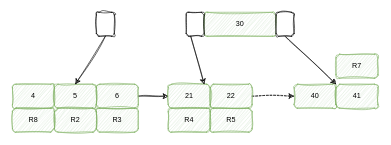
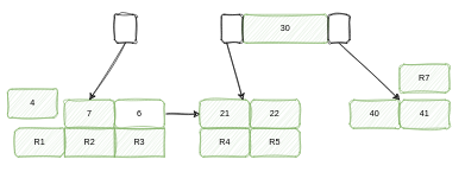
  <mxCell id="0" />
  <mxCell id="1" parent="0" />
  <mxCell id="2" value="" style="rounded=1;whiteSpace=wrap;html=1;sketch=1;curveFitting=1;jiggle=2;" parent="1" vertex="1"><mxGeometry x="160" y="20" width="30" height="40" as="geometry" /></mxCell>
  <mxCell id="3" value="30" style="rounded=1;whiteSpace=wrap;html=1;fillColor=#d5e8d4;strokeColor=#82b366;sketch=1;curveFitting=1;jiggle=2;" parent="1" vertex="1"><mxGeometry x="340" y="20" width="120" height="40" as="geometry" /></mxCell>
  <mxCell id="4" value="" style="rounded=1;whiteSpace=wrap;html=1;sketch=1;curveFitting=1;jiggle=2;" parent="1" vertex="1"><mxGeometry x="310" y="20" width="30" height="40" as="geometry" /></mxCell>
- <mxCell id="5" value="4" style="rounded=1;whiteSpace=wrap;html=1;fillColor=#d5e8d4;strokeColor=#82b366;sketch=1;curveFitting=1;jiggle=2;" parent="1" vertex="1"><mxGeometry x="20" y="140" width="70" height="40" as="geometry" /></mxCell>
- <mxCell id="6" value="5" style="rounded=1;whiteSpace=wrap;html=1;fillColor=#d5e8d4;strokeColor=#82b366;sketch=1;curveFitting=1;jiggle=2;" parent="1" vertex="1"><mxGeometry x="90" y="140" width="70" height="40" as="geometry" /></mxCell>
- <mxCell id="7" value="" style="edgeStyle=orthogonalEdgeStyle;rounded=0;sketch=1;hachureGap=4;jiggle=2;curveFitting=1;orthogonalLoop=1;jettySize=auto;html=1;fontFamily=Architects Daughter;fontSource=https%3A%2F%2Ffonts.googleapis.com%2Fcss%3Ffamily%3DArchitects%2BDaughter;fontSize=16;entryX=0;entryY=0.5;entryDx=0;entryDy=0;dashed=1;" edge="1" parent="1" source="8" target="11"><mxGeometry relative="1" as="geometry" /></mxCell>
+ <mxCell id="5" value="4" style="rounded=1;whiteSpace=wrap;html=1;fillColor=#d5e8d4;strokeColor=#82b366;sketch=1;curveFitting=1;jiggle=2;" parent="1" vertex="1"><mxGeometry x="10" y="125" width="70" height="40" as="geometry" /></mxCell>
+ <mxCell id="6" value="7" style="rounded=1;whiteSpace=wrap;html=1;fillColor=#d5e8d4;strokeColor=#82b366;sketch=1;curveFitting=1;jiggle=2;" parent="1" vertex="1"><mxGeometry x="90" y="140" width="70" height="40" as="geometry" /></mxCell>
  <mxCell id="8" value="22" style="rounded=1;whiteSpace=wrap;html=1;fillColor=#d5e8d4;strokeColor=#82b366;sketch=1;curveFitting=1;jiggle=2;" parent="1" vertex="1"><mxGeometry x="350" y="140" width="70" height="40" as="geometry" /></mxCell>
  <mxCell id="9" value="" style="edgeStyle=orthogonalEdgeStyle;rounded=0;sketch=1;hachureGap=4;jiggle=2;curveFitting=1;orthogonalLoop=1;jettySize=auto;html=1;fontFamily=Architects Daughter;fontSource=https%3A%2F%2Ffonts.googleapis.com%2Fcss%3Ffamily%3DArchitects%2BDaughter;fontSize=16;dashed=0;" edge="1" parent="1" source="10" target="18"><mxGeometry relative="1" as="geometry" /></mxCell>
- <mxCell id="10" value="6" style="rounded=1;whiteSpace=wrap;html=1;fillColor=#d5e8d4;strokeColor=#82b366;sketch=1;curveFitting=1;jiggle=2;" parent="1" vertex="1"><mxGeometry x="160" y="140" width="70" height="40" as="geometry" /></mxCell>
+ <mxCell id="10" value="6" style="rounded=1;whiteSpace=wrap;html=1;fillColor=#ffffff;strokeColor=#82b366;sketch=1;curveFitting=1;jiggle=2;" parent="1" vertex="1"><mxGeometry x="160" y="140" width="70" height="40" as="geometry" /></mxCell>
  <mxCell id="11" value="40" style="rounded=1;whiteSpace=wrap;html=1;fillColor=#d5e8d4;strokeColor=#82b366;sketch=1;curveFitting=1;jiggle=2;" parent="1" vertex="1"><mxGeometry x="490" y="140" width="70" height="40" as="geometry" /></mxCell>
  <mxCell id="12" value="41" style="rounded=1;whiteSpace=wrap;html=1;fillColor=#d5e8d4;strokeColor=#82b366;sketch=1;curveFitting=1;jiggle=2;" parent="1" vertex="1"><mxGeometry x="560" y="140" width="70" height="40" as="geometry" /></mxCell>
- <mxCell id="13" value="R8" style="rounded=1;whiteSpace=wrap;html=1;fillColor=#d5e8d4;strokeColor=#82b366;sketch=1;curveFitting=1;jiggle=2;" parent="1" vertex="1"><mxGeometry x="20" y="180" width="70" height="40" as="geometry" /></mxCell>
- <mxCell id="14" value="R2" style="rounded=1;whiteSpace=wrap;html=1;fillColor=#d5e8d4;strokeColor=#82b366;sketch=1;curveFitting=1;jiggle=2;" parent="1" vertex="1"><mxGeometry x="90" y="180" width="70" height="40" as="geometry" /></mxCell>
+ <mxCell id="13" value="R1" style="rounded=1;whiteSpace=wrap;html=1;fillColor=#d5e8d4;strokeColor=#82b366;sketch=1;curveFitting=1;jiggle=2;" parent="1" vertex="1"><mxGeometry x="20" y="180" width="70" height="40" as="geometry" /></mxCell>
+ <mxCell id="14" value="R2" style="whiteSpace=wrap;html=1;fillColor=#d5e8d4;strokeColor=#82b366;sketch=1;curveFitting=1;jiggle=2;rounded=0;" parent="1" vertex="1"><mxGeometry x="90" y="180" width="70" height="40" as="geometry" /></mxCell>
  <mxCell id="15" value="R4" style="rounded=1;whiteSpace=wrap;html=1;fillColor=#d5e8d4;strokeColor=#82b366;sketch=1;curveFitting=1;jiggle=2;" parent="1" vertex="1"><mxGeometry x="280" y="180" width="70" height="40" as="geometry" /></mxCell>
- <mxCell id="16" value="R3" style="rounded=1;whiteSpace=wrap;html=1;fillColor=#d5e8d4;strokeColor=#82b366;sketch=1;curveFitting=1;jiggle=2;" parent="1" vertex="1"><mxGeometry x="160" y="180" width="70" height="40" as="geometry" /></mxCell>
+ <mxCell id="16" value="R3" style="whiteSpace=wrap;html=1;fillColor=#d5e8d4;strokeColor=#82b366;sketch=1;curveFitting=1;jiggle=2;rounded=0;" parent="1" vertex="1"><mxGeometry x="160" y="180" width="70" height="40" as="geometry" /></mxCell>
  <mxCell id="17" value="R5" style="rounded=1;whiteSpace=wrap;html=1;fillColor=#d5e8d4;strokeColor=#82b366;sketch=1;curveFitting=1;jiggle=2;" parent="1" vertex="1"><mxGeometry x="350" y="180" width="70" height="40" as="geometry" /></mxCell>
  <mxCell id="18" value="21" style="rounded=1;whiteSpace=wrap;html=1;fillColor=#d5e8d4;strokeColor=#82b366;sketch=1;curveFitting=1;jiggle=2;" parent="1" vertex="1"><mxGeometry x="280" y="140" width="70" height="40" as="geometry" /></mxCell>
  <mxCell id="19" value="R7" style="rounded=1;whiteSpace=wrap;html=1;fillColor=#d5e8d4;strokeColor=#82b366;sketch=1;curveFitting=1;jiggle=2;" parent="1" vertex="1"><mxGeometry x="560" y="90" width="70" height="40" as="geometry" /></mxCell>
  <mxCell id="20" value="" style="endArrow=classic;html=1;rounded=0;sketch=1;hachureGap=4;jiggle=2;curveFitting=1;fontFamily=Architects Daughter;fontSource=https%3A%2F%2Ffonts.googleapis.com%2Fcss%3Ffamily%3DArchitects%2BDaughter;fontSize=16;exitX=0.5;exitY=1;exitDx=0;exitDy=0;entryX=0.5;entryY=0;entryDx=0;entryDy=0;" parent="1" source="2" target="6" edge="1"><mxGeometry width="50" height="50" relative="1" as="geometry"><mxPoint x="310" y="270" as="sourcePoint" /><mxPoint x="360" y="220" as="targetPoint" /></mxGeometry></mxCell>
  <mxCell id="21" value="" style="endArrow=classic;html=1;rounded=0;sketch=1;hachureGap=4;jiggle=2;curveFitting=1;fontFamily=Architects Daughter;fontSource=https%3A%2F%2Ffonts.googleapis.com%2Fcss%3Ffamily%3DArchitects%2BDaughter;fontSize=16;exitX=0.25;exitY=1;exitDx=0;exitDy=0;" parent="1" source="4" edge="1"><mxGeometry width="50" height="50" relative="1" as="geometry"><mxPoint x="310" y="270" as="sourcePoint" /><mxPoint x="340" y="140" as="targetPoint" /></mxGeometry></mxCell>
  <mxCell id="22" value="" style="endArrow=classic;html=1;rounded=0;sketch=1;hachureGap=4;jiggle=2;curveFitting=1;fontFamily=Architects Daughter;fontSource=https%3A%2F%2Ffonts.googleapis.com%2Fcss%3Ffamily%3DArchitects%2BDaughter;fontSize=16;entryX=1;entryY=0;entryDx=0;entryDy=0;exitX=0.5;exitY=1;exitDx=0;exitDy=0;" parent="1" source="23" target="11" edge="1"><mxGeometry width="50" height="50" relative="1" as="geometry"><mxPoint x="460" y="80" as="sourcePoint" /><mxPoint x="360" y="220" as="targetPoint" /></mxGeometry></mxCell>
  <mxCell id="23" value="" style="rounded=1;whiteSpace=wrap;html=1;sketch=1;curveFitting=1;jiggle=2;" parent="1" vertex="1"><mxGeometry x="460" y="20" width="30" height="40" as="geometry" /></mxCell>
